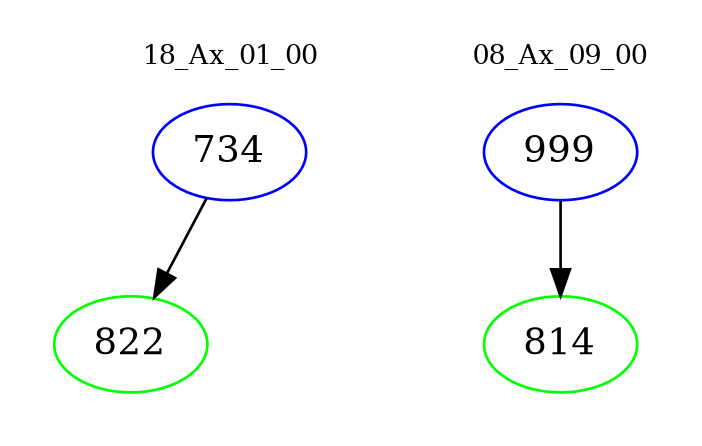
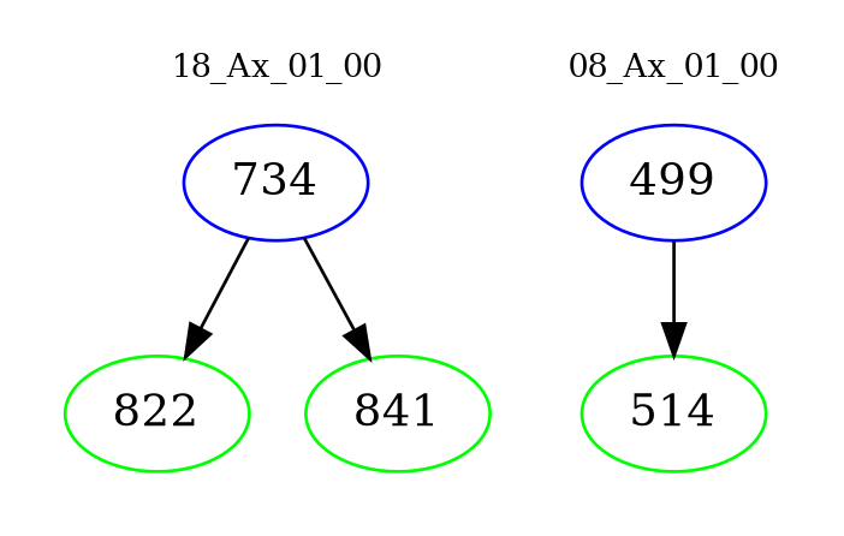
  digraph {
    node [color=green]
    edge [color=black]
    n1 [color=blue label=734]
    n2 [label=822]
-   n4 [color=blue label=999]
-   n5 [label=814]
+   n3 [label=841]
+   n4 [color=blue label=499]
+   n5 [label=514]
    subgraph cluster_1 {
      color=white
      fontsize=10
      label="18_Ax_01_00"
      n1
      n2
+     n3
    }
    subgraph cluster_2 {
      color=white
      fontsize=10
-     label="08_Ax_09_00"
+     label="08_Ax_01_00"
      n4
      n5
    }
    n1 -> n2
+   n1 -> n3
    n4 -> n5
  }
